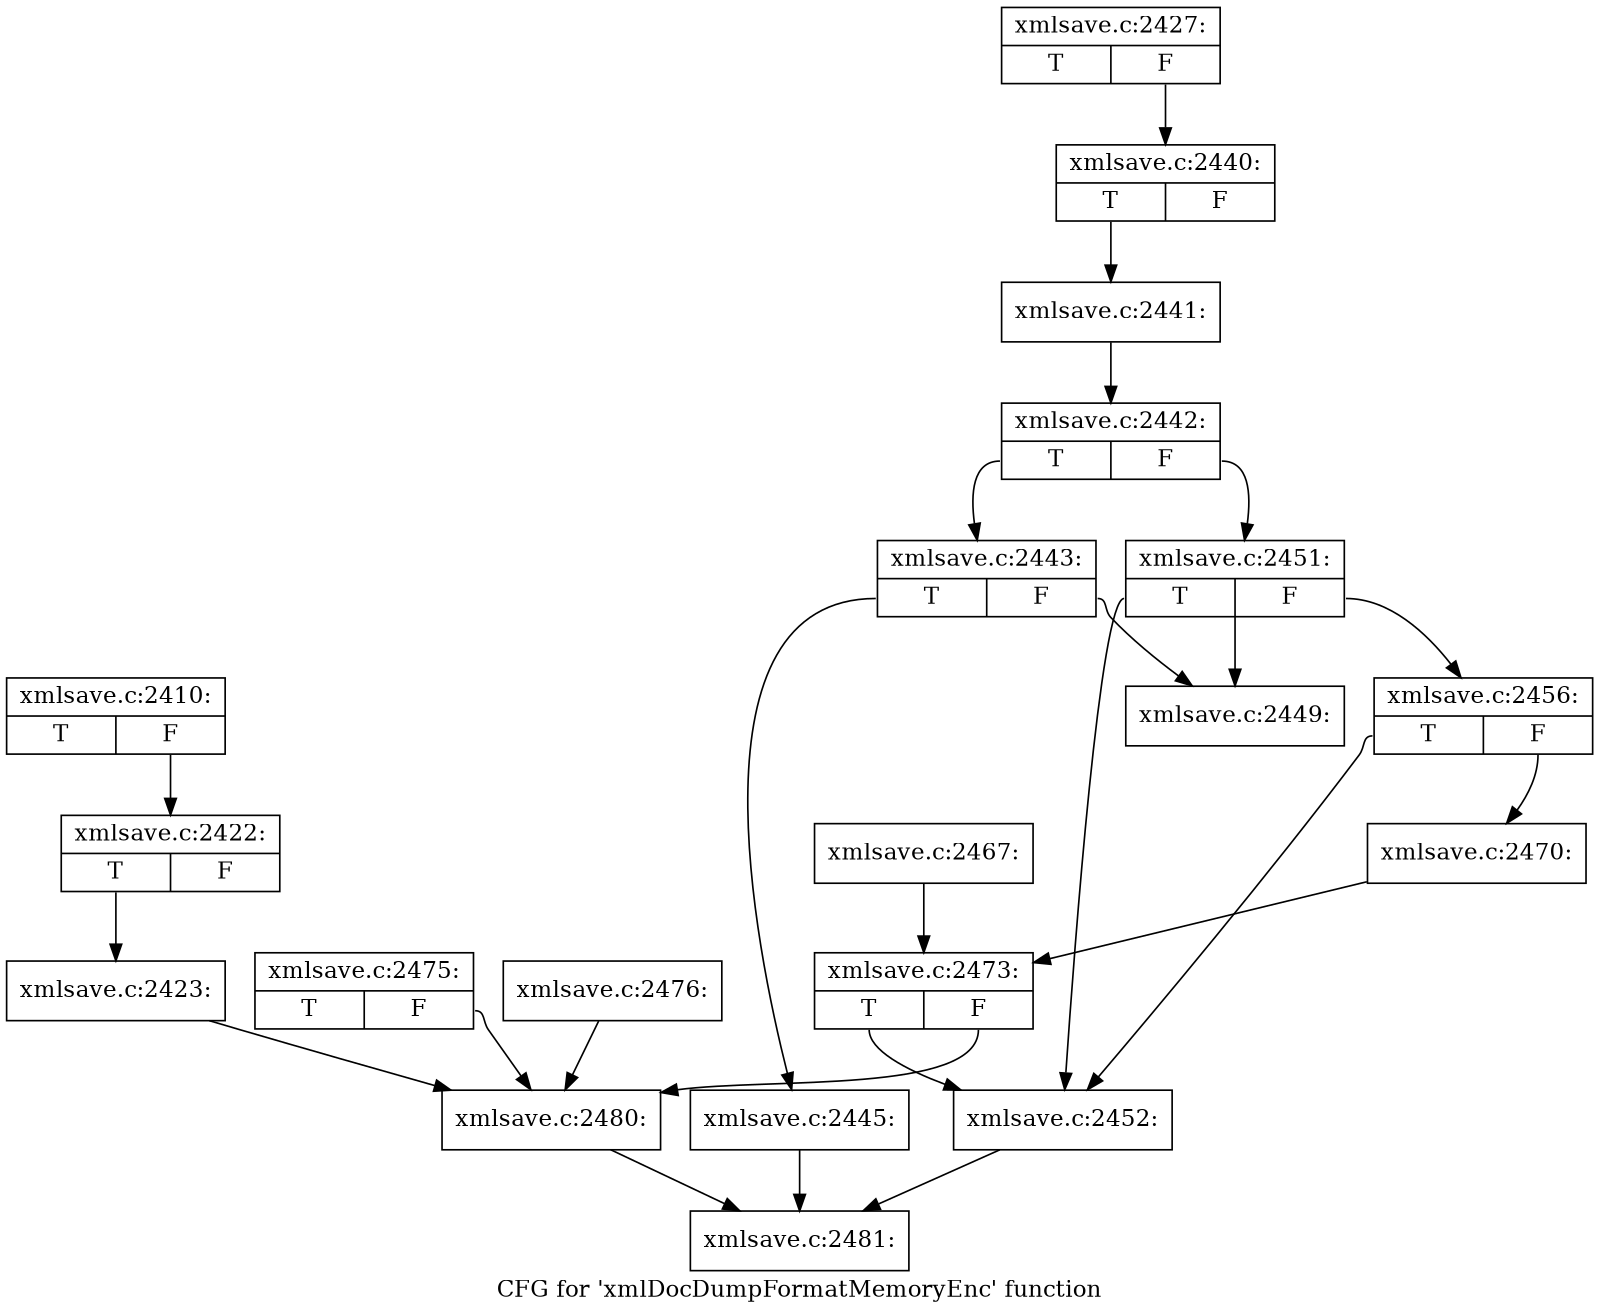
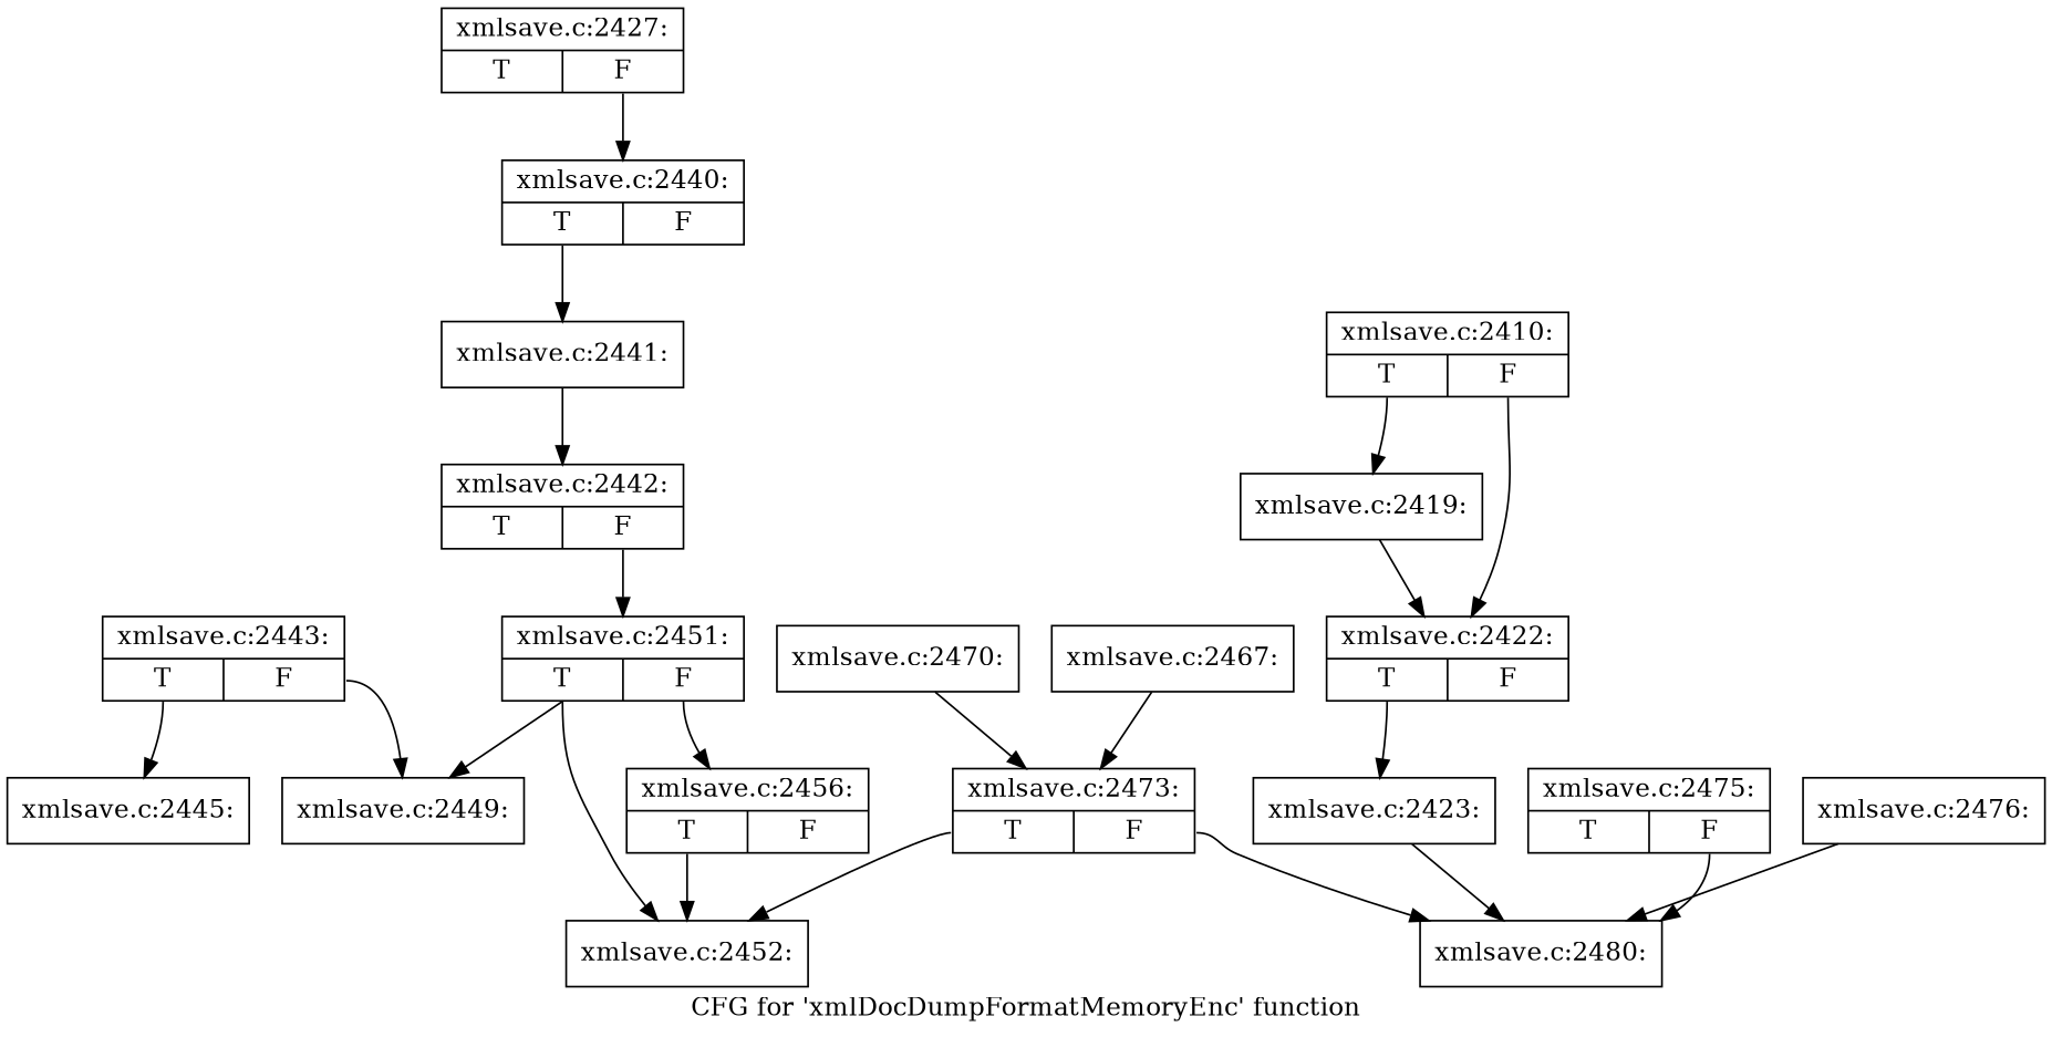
  digraph {
    label="CFG for 'xmlDocDumpFormatMemoryEnc' function"
    node [shape=record]
    n1 [label="{xmlsave.c:2410:|{<s0>T|<s1>F}}"]
+   n2 [label="{xmlsave.c:2419:}"]
    n3 [label="{xmlsave.c:2422:|{<s0>T|<s1>F}}"]
    n4 [label="{xmlsave.c:2423:}"]
    n5 [label="{xmlsave.c:2480:}"]
    n6 [label="{xmlsave.c:2427:|{<s0>T|<s1>F}}"]
    n7 [label="{xmlsave.c:2440:|{<s0>T|<s1>F}}"]
-   n8 [label="{xmlsave.c:2481:}"]
    n9 [label="{xmlsave.c:2441:}"]
    n10 [label="{xmlsave.c:2442:|{<s0>T|<s1>F}}"]
    n11 [label="{xmlsave.c:2443:|{<s0>T|<s1>F}}"]
    n12 [label="{xmlsave.c:2451:|{<s0>T|<s1>F}}"]
    n13 [label="{xmlsave.c:2445:}"]
    n14 [label="{xmlsave.c:2449:}"]
    n15 [label="{xmlsave.c:2452:}"]
    n16 [label="{xmlsave.c:2456:|{<s0>T|<s1>F}}"]
    n17 [label="{xmlsave.c:2470:}"]
    n18 [label="{xmlsave.c:2467:}"]
    n19 [label="{xmlsave.c:2473:|{<s0>T|<s1>F}}"]
    n20 [label="{xmlsave.c:2475:|{<s0>T|<s1>F}}"]
    n21 [label="{xmlsave.c:2476:}"]
+   n1 -> n2 [tailport=s0]
    n1 -> n3 [tailport=s1]
+   n2 -> n3
    n3 -> n4 [tailport=s0]
    n4 -> n5
-   n5 -> n8
    n6 -> n7 [tailport=s1]
    n7 -> n9 [tailport=s0]
    n9 -> n10
-   n10 -> n11 [tailport=s0]
    n10 -> n12 [tailport=s1]
    n11 -> n13 [tailport=s0]
    n11 -> n14 [tailport=s1]
    n12 -> n14
    n12 -> n15 [tailport=s0]
    n12 -> n16 [tailport=s1]
-   n13 -> n8
-   n15 -> n8
    n16 -> n15 [tailport=s0]
-   n16 -> n17 [tailport=s1]
    n17 -> n19
    n18 -> n19
    n19 -> n5 [tailport=s1]
    n19 -> n15 [tailport=s0]
    n20 -> n5 [tailport=s1]
    n21 -> n5
  }
